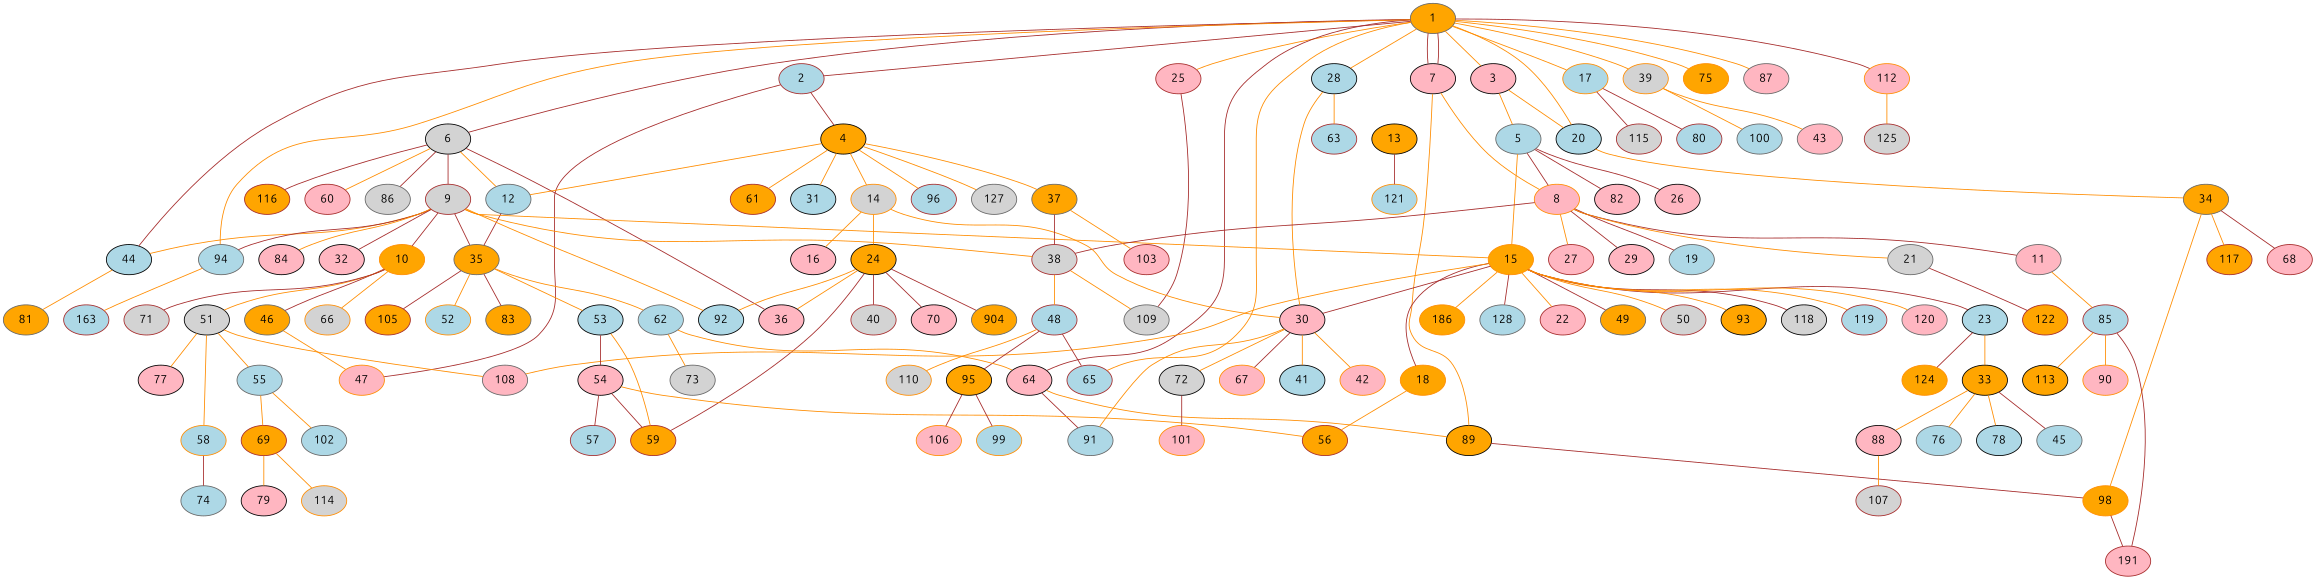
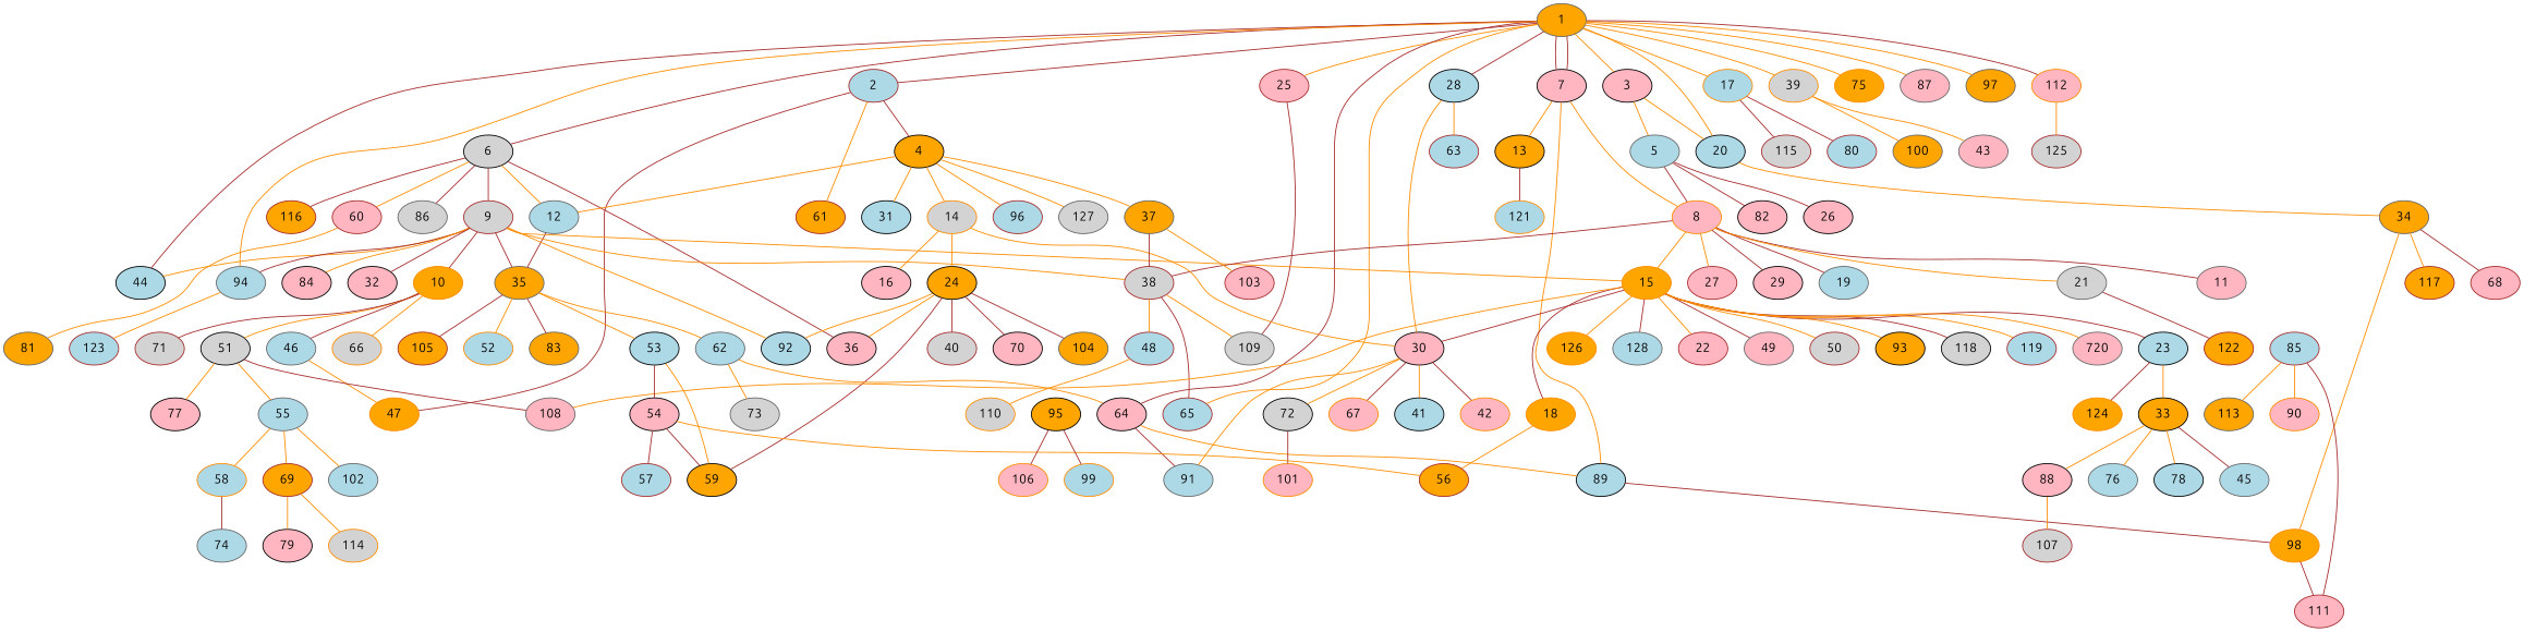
  graph {
    fontname=Ubuntu
    node [color=black fillcolor=lightblue fontname=Ubuntu style=filled]
    edge [color=darkorange fontname=Ubuntu]
    1 [color=gray40 fillcolor=orange]
    2 [color=brown]
    3 [fillcolor=lightpink]
    6 [fillcolor=lightgrey]
    7 [fillcolor=lightpink]
    17 [color=darkorange]
    20
    25 [color=brown fillcolor=lightpink]
    28
    39 [color=darkorange fillcolor=lightgrey]
    44
    64 [fillcolor=lightpink]
    65 [color=brown]
    75 [color=darkorange fillcolor=orange]
    87 [color=gray40 fillcolor=lightpink]
    94 [color=gray40]
+   97 [color=gray40 fillcolor=orange]
    112 [color=darkorange fillcolor=lightpink]
    4 [fillcolor=orange]
-   47 [color=darkorange fillcolor=lightpink]
+   47 [color=darkorange fillcolor=orange]
    61 [color=brown fillcolor=orange]
    5 [color=gray40]
    12 [color=gray40]
    9 [color=brown fillcolor=lightgrey]
    36 [fillcolor=lightpink]
    60 [color=brown fillcolor=lightpink]
    86 [color=gray40 fillcolor=lightgrey]
    116 [color=brown fillcolor=orange]
    8 [color=darkorange fillcolor=lightpink]
    13 [fillcolor=orange]
-   89 [fillcolor=orange]
+   89
    80 [color=brown]
    115 [color=brown fillcolor=lightgrey]
    34 [color=gray40 fillcolor=orange]
    109 [color=gray40 fillcolor=lightgrey]
    30 [fillcolor=lightpink]
    63 [color=brown]
    43 [color=gray40 fillcolor=lightpink]
-   100 [color=gray40]
+   100 [color=gray40 fillcolor=orange]
    91 [color=gray40]
-   123 [color=brown label=163]
+   123 [color=brown]
    125 [color=brown fillcolor=lightgrey]
    14 [color=darkorange fillcolor=lightgrey]
    31
    37 [color=gray40 fillcolor=orange]
    96 [color=brown]
    127 [color=gray40 fillcolor=lightgrey]
    26 [fillcolor=lightpink]
    82 [fillcolor=lightpink]
    35 [color=gray40 fillcolor=orange]
    16 [fillcolor=lightpink]
    24 [fillcolor=orange]
    38 [color=brown fillcolor=lightgrey]
    103 [color=brown fillcolor=lightpink]
    11 [color=gray40 fillcolor=lightpink]
    15 [color=darkorange fillcolor=orange]
    19 [color=gray40]
    21 [color=gray40 fillcolor=lightgrey]
    27 [color=brown fillcolor=lightpink]
    29 [fillcolor=lightpink]
    10 [color=darkorange fillcolor=orange]
    32 [fillcolor=lightpink]
    84 [fillcolor=lightpink]
    92
    81 [color=gray40 fillcolor=orange]
    121 [color=darkorange]
    98 [color=darkorange fillcolor=orange]
    85 [color=brown]
    18 [color=darkorange fillcolor=orange]
    22 [color=brown fillcolor=lightpink]
    23
-   49 [color=gray40 fillcolor=orange]
+   49 [color=gray40 fillcolor=lightpink]
    50 [color=brown fillcolor=lightgrey]
    93 [fillcolor=orange]
    108 [color=gray40 fillcolor=lightpink]
    118 [fillcolor=lightgrey]
    119 [color=brown]
-   120 [color=gray40 fillcolor=lightpink]
-   126 [color=darkorange fillcolor=orange label=186]
+   120 [color=gray40 fillcolor=lightpink label=720]
+   126 [color=darkorange fillcolor=orange]
    128 [color=gray40]
    122 [color=brown fillcolor=orange]
    48 [color=brown]
-   46 [color=gray40 fillcolor=orange]
+   46 [color=gray40]
    51 [fillcolor=lightgrey]
    66 [color=darkorange fillcolor=lightgrey]
    71 [color=brown fillcolor=lightgrey]
    52 [color=darkorange]
    53
    62 [color=gray40]
    83 [color=gray40 fillcolor=orange]
    105 [color=brown fillcolor=orange]
    55 [color=gray40]
    77 [fillcolor=lightpink]
    90 [color=darkorange fillcolor=lightpink]
-   111 [color=brown fillcolor=lightpink label=191]
-   113 [fillcolor=orange]
+   111 [color=brown fillcolor=lightpink]
+   113 [color=gray40 fillcolor=orange]
    40 [color=brown fillcolor=lightgrey]
-   59 [color=brown fillcolor=orange]
+   59 [fillcolor=orange]
    70 [fillcolor=lightpink]
-   104 [color=gray40 fillcolor=orange label=904]
+   104 [color=gray40 fillcolor=orange]
    41
    42 [color=darkorange fillcolor=lightpink]
    67 [color=darkorange fillcolor=lightpink]
    72 [fillcolor=lightgrey]
    56 [color=brown fillcolor=orange]
    33 [fillcolor=orange]
    124 [color=darkorange fillcolor=orange]
    68 [color=brown fillcolor=lightpink]
    117 [color=brown fillcolor=orange]
    45 [color=gray40]
    76 [color=gray40]
    78
    88 [fillcolor=lightpink]
    101 [color=darkorange fillcolor=lightpink]
    107 [color=brown fillcolor=lightgrey]
    54 [fillcolor=lightpink]
    73 [color=gray40 fillcolor=lightgrey]
    95 [fillcolor=orange]
    110 [color=darkorange fillcolor=lightgrey]
    99 [color=darkorange]
    106 [color=darkorange fillcolor=lightpink]
    58 [color=darkorange]
    69 [color=brown fillcolor=orange]
    102 [color=gray40]
    57 [color=brown]
    74 [color=gray40]
    79 [fillcolor=lightpink]
    114 [color=darkorange fillcolor=lightgrey]
    1 -- 2 [color=brown]
    1 -- 3
    1 -- 6 [color=brown]
    1 -- 7 [color=brown]
    1 -- 7 [color=brown]
    1 -- 17
    1 -- 20
    1 -- 25
-   1 -- 28
+   1 -- 28 [color=brown]
    1 -- 39
    1 -- 44 [color=brown]
    1 -- 64 [color=brown]
    1 -- 65
    1 -- 75
    1 -- 87
    1 -- 94
+   1 -- 97
    1 -- 112 [color=brown]
    2 -- 4 [color=brown]
    2 -- 47 [color=brown]
-   4 -- 61
+   2 -- 61
    3 -- 20
    3 -- 5
    6 -- 12
    6 -- 9 [color=brown]
    6 -- 36 [color=brown]
    6 -- 60
    6 -- 86 [color=brown]
    6 -- 116 [color=brown]
    7 -- 8
+   7 -- 13
    7 -- 89
    17 -- 80 [color=brown]
    17 -- 115 [color=brown]
    20 -- 34
    25 -- 109 [color=brown]
    28 -- 30
    28 -- 63
    39 -- 43
    39 -- 100
    64 -- 89
    64 -- 91 [color=brown]
    94 -- 123
    112 -- 125
    4 -- 12
    4 -- 14
    4 -- 31
    4 -- 37
    4 -- 96
    4 -- 127
    5 -- 8 [color=brown]
    5 -- 26 [color=brown]
    5 -- 82 [color=brown]
    12 -- 35 [color=brown]
    9 -- 44
    9 -- 94 [color=brown]
    9 -- 35 [color=brown]
    9 -- 38
    9 -- 15
    9 -- 10 [color=brown]
    9 -- 32 [color=brown]
    9 -- 84
    9 -- 92
-   44 -- 81
+   60 -- 81
    8 -- 38 [color=brown]
    8 -- 11 [color=brown]
-   5 -- 15
+   8 -- 15
    8 -- 19 [color=brown]
    8 -- 21
    8 -- 27
    8 -- 29 [color=brown]
    13 -- 121 [color=brown]
    89 -- 98 [color=brown]
    34 -- 98
    34 -- 68 [color=brown]
    34 -- 117
    30 -- 91
    30 -- 41
-   30 -- 42
+   30 -- 42 [color=brown]
    30 -- 67 [color=brown]
    30 -- 72
    14 -- 30
    14 -- 16
    14 -- 24
    37 -- 38 [color=brown]
    37 -- 103
    35 -- 52
    35 -- 53
    35 -- 62
    35 -- 83 [color=brown]
    35 -- 105 [color=brown]
    24 -- 36
    24 -- 92
    24 -- 40 [color=brown]
    24 -- 59 [color=brown]
    24 -- 70 [color=brown]
    24 -- 104 [color=brown]
-   48 -- 65 [color=brown]
+   38 -- 65 [color=brown]
    38 -- 109
    38 -- 48
-   11 -- 85
    15 -- 30 [color=brown]
    15 -- 18 [color=brown]
    15 -- 22
    15 -- 23 [color=brown]
    15 -- 49 [color=brown]
    15 -- 50
    15 -- 93
    15 -- 108
    15 -- 118 [color=brown]
    15 -- 119
    15 -- 120
    15 -- 126
    15 -- 128 [color=brown]
    21 -- 122 [color=brown]
    10 -- 46 [color=brown]
    10 -- 51
    10 -- 66
    10 -- 71 [color=brown]
    98 -- 111 [color=brown]
    85 -- 90
    85 -- 111 [color=brown]
    85 -- 113
    18 -- 56
    23 -- 33
    23 -- 124 [color=brown]
-   48 -- 95 [color=brown]
    48 -- 110
    46 -- 47
-   51 -- 108
+   51 -- 108 [color=brown]
    51 -- 55
    51 -- 77
    53 -- 59
    53 -- 54 [color=brown]
    62 -- 64
    62 -- 73
-   51 -- 58
+   55 -- 58
    55 -- 69
    55 -- 102
    72 -- 101 [color=brown]
    33 -- 45 [color=brown]
    33 -- 76
    33 -- 78
    33 -- 88
    88 -- 107
    54 -- 59 [color=brown]
    54 -- 56
    54 -- 57 [color=brown]
    95 -- 99 [color=brown]
    95 -- 106 [color=brown]
    58 -- 74 [color=brown]
    69 -- 79
    69 -- 114
  }
